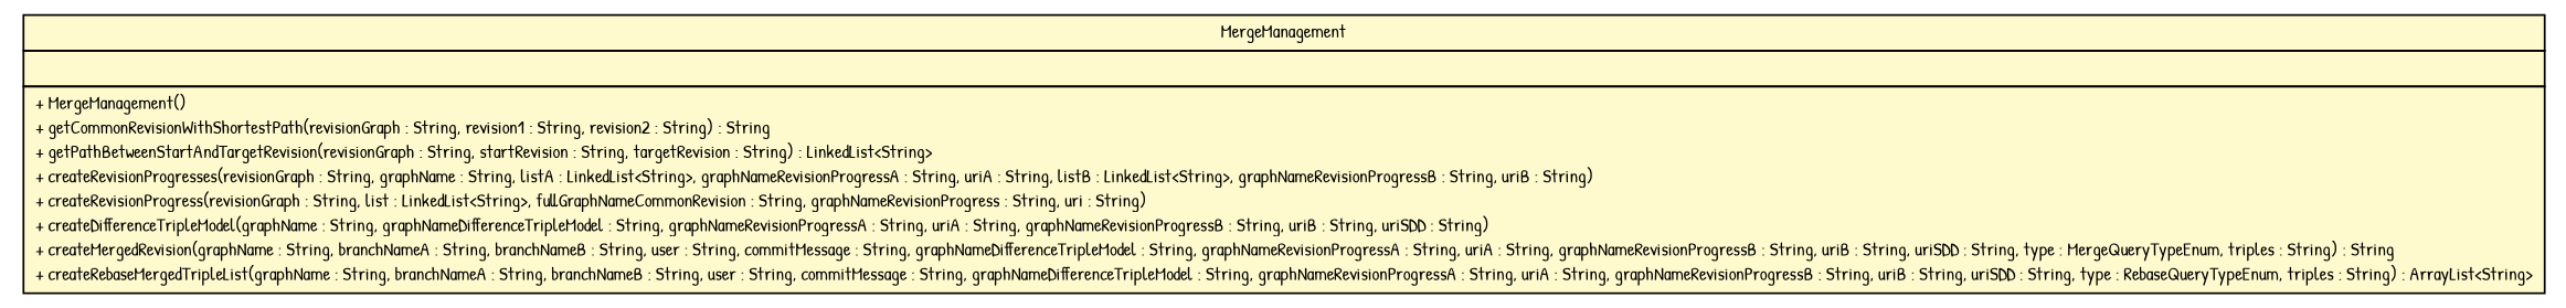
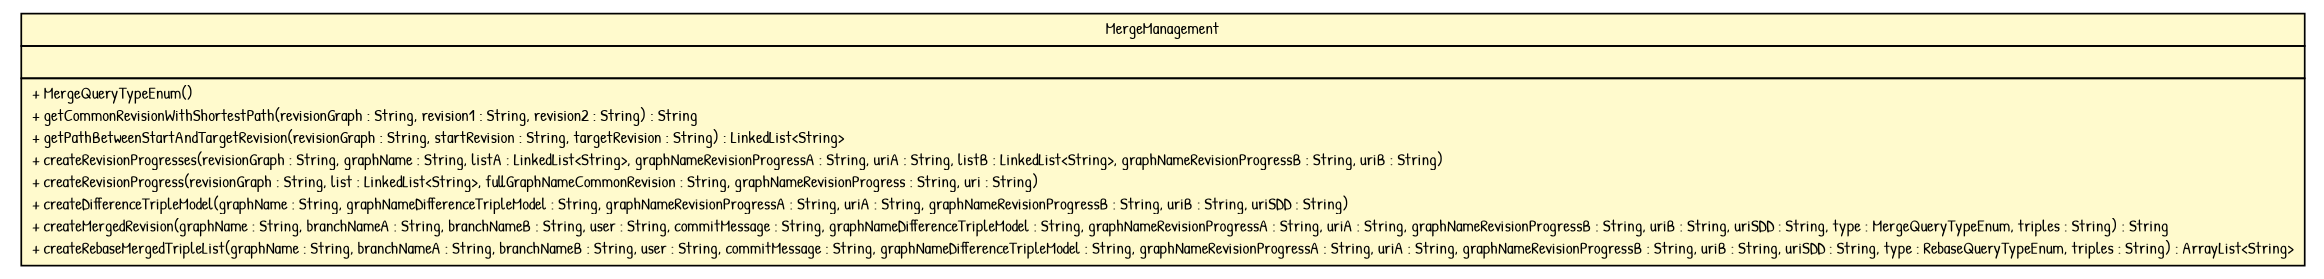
  digraph {
    nodesep=0.25
    ranksep=0.5
    fontname="Patrick Hand"
-   n1 [fontcolor=black fontname="Patrick Hand" fontsize=10.0 label=<<table title="de.tud.plt.r43ples.merging.MergeManagement" border="0" cellborder="1" cellspacing="0" cellpadding="2" port="p" bgcolor="lemonChiffon" href="./MergeManagement.html"> 		<tr><td><table border="0" cellspacing="0" cellpadding="1"> <tr><td align="center" balign="center"> MergeManagement </td></tr> 		</table></td></tr> 		<tr><td><table border="0" cellspacing="0" cellpadding="1"> <tr><td align="left" balign="left">  </td></tr> 		</table></td></tr> 		<tr><td><table border="0" cellspacing="0" cellpadding="1"> <tr><td align="left" balign="left"> + MergeManagement() </td></tr> <tr><td align="left" balign="left"> + getCommonRevisionWithShortestPath(revisionGraph : String, revision1 : String, revision2 : String) : String </td></tr> <tr><td align="left" balign="left"> + getPathBetweenStartAndTargetRevision(revisionGraph : String, startRevision : String, targetRevision : String) : LinkedList&lt;String&gt; </td></tr> <tr><td align="left" balign="left"> + createRevisionProgresses(revisionGraph : String, graphName : String, listA : LinkedList&lt;String&gt;, graphNameRevisionProgressA : String, uriA : String, listB : LinkedList&lt;String&gt;, graphNameRevisionProgressB : String, uriB : String) </td></tr> <tr><td align="left" balign="left"> + createRevisionProgress(revisionGraph : String, list : LinkedList&lt;String&gt;, fullGraphNameCommonRevision : String, graphNameRevisionProgress : String, uri : String) </td></tr> <tr><td align="left" balign="left"> + createDifferenceTripleModel(graphName : String, graphNameDifferenceTripleModel : String, graphNameRevisionProgressA : String, uriA : String, graphNameRevisionProgressB : String, uriB : String, uriSDD : String) </td></tr> <tr><td align="left" balign="left"> + createMergedRevision(graphName : String, branchNameA : String, branchNameB : String, user : String, commitMessage : String, graphNameDifferenceTripleModel : String, graphNameRevisionProgressA : String, uriA : String, graphNameRevisionProgressB : String, uriB : String, uriSDD : String, type : MergeQueryTypeEnum, triples : String) : String </td></tr> <tr><td align="left" balign="left"> + createRebaseMergedTripleList(graphName : String, branchNameA : String, branchNameB : String, user : String, commitMessage : String, graphNameDifferenceTripleModel : String, graphNameRevisionProgressA : String, uriA : String, graphNameRevisionProgressB : String, uriB : String, uriSDD : String, type : RebaseQueryTypeEnum, triples : String) : ArrayList&lt;String&gt; </td></tr> 		</table></td></tr> 		</table>> shape=plaintext]
+   n1 [fontcolor=black fontname="Patrick Hand" fontsize=10.0 label=<<table title="de.tud.plt.r43ples.merging.MergeManagement" border="0" cellborder="1" cellspacing="0" cellpadding="2" port="p" bgcolor="lemonChiffon" href="./MergeManagement.html"> 		<tr><td><table border="0" cellspacing="0" cellpadding="1"> <tr><td align="center" balign="center"> MergeManagement </td></tr> 		</table></td></tr> 		<tr><td><table border="0" cellspacing="0" cellpadding="1"> <tr><td align="left" balign="left">  </td></tr> 		</table></td></tr> 		<tr><td><table border="0" cellspacing="0" cellpadding="1"> <tr><td align="left" balign="left"> + MergeQueryTypeEnum() </td></tr> <tr><td align="left" balign="left"> + getCommonRevisionWithShortestPath(revisionGraph : String, revision1 : String, revision2 : String) : String </td></tr> <tr><td align="left" balign="left"> + getPathBetweenStartAndTargetRevision(revisionGraph : String, startRevision : String, targetRevision : String) : LinkedList&lt;String&gt; </td></tr> <tr><td align="left" balign="left"> + createRevisionProgresses(revisionGraph : String, graphName : String, listA : LinkedList&lt;String&gt;, graphNameRevisionProgressA : String, uriA : String, listB : LinkedList&lt;String&gt;, graphNameRevisionProgressB : String, uriB : String) </td></tr> <tr><td align="left" balign="left"> + createRevisionProgress(revisionGraph : String, list : LinkedList&lt;String&gt;, fullGraphNameCommonRevision : String, graphNameRevisionProgress : String, uri : String) </td></tr> <tr><td align="left" balign="left"> + createDifferenceTripleModel(graphName : String, graphNameDifferenceTripleModel : String, graphNameRevisionProgressA : String, uriA : String, graphNameRevisionProgressB : String, uriB : String, uriSDD : String) </td></tr> <tr><td align="left" balign="left"> + createMergedRevision(graphName : String, branchNameA : String, branchNameB : String, user : String, commitMessage : String, graphNameDifferenceTripleModel : String, graphNameRevisionProgressA : String, uriA : String, graphNameRevisionProgressB : String, uriB : String, uriSDD : String, type : MergeQueryTypeEnum, triples : String) : String </td></tr> <tr><td align="left" balign="left"> + createRebaseMergedTripleList(graphName : String, branchNameA : String, branchNameB : String, user : String, commitMessage : String, graphNameDifferenceTripleModel : String, graphNameRevisionProgressA : String, uriA : String, graphNameRevisionProgressB : String, uriB : String, uriSDD : String, type : RebaseQueryTypeEnum, triples : String) : ArrayList&lt;String&gt; </td></tr> 		</table></td></tr> 		</table>> shape=plaintext]
  }
